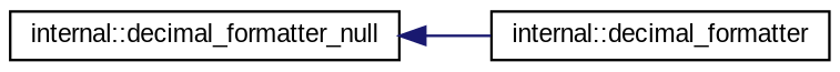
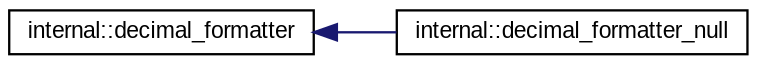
  digraph {
    rankdir=LR
    fontname="Liberation Sans"
    node [color=black fillcolor=white fontname="Liberation Sans" fontsize=10 shape=record style=filled]
    n1 [height=0.2 label="internal::decimal_formatter" width=0.4]
    n2 [height=0.2 label="internal::decimal_formatter_null" width=0.4]
-   n2 -> n1 [color=midnightblue dir=back fontname="Liberation Sans" fontsize=10 labelfontname=Helvetica labelfontsize=10 style=solid]
+   n1 -> n2 [color=midnightblue dir=back fontname="Liberation Sans" fontsize=10 labelfontname=Helvetica labelfontsize=10 style=solid]
  }
